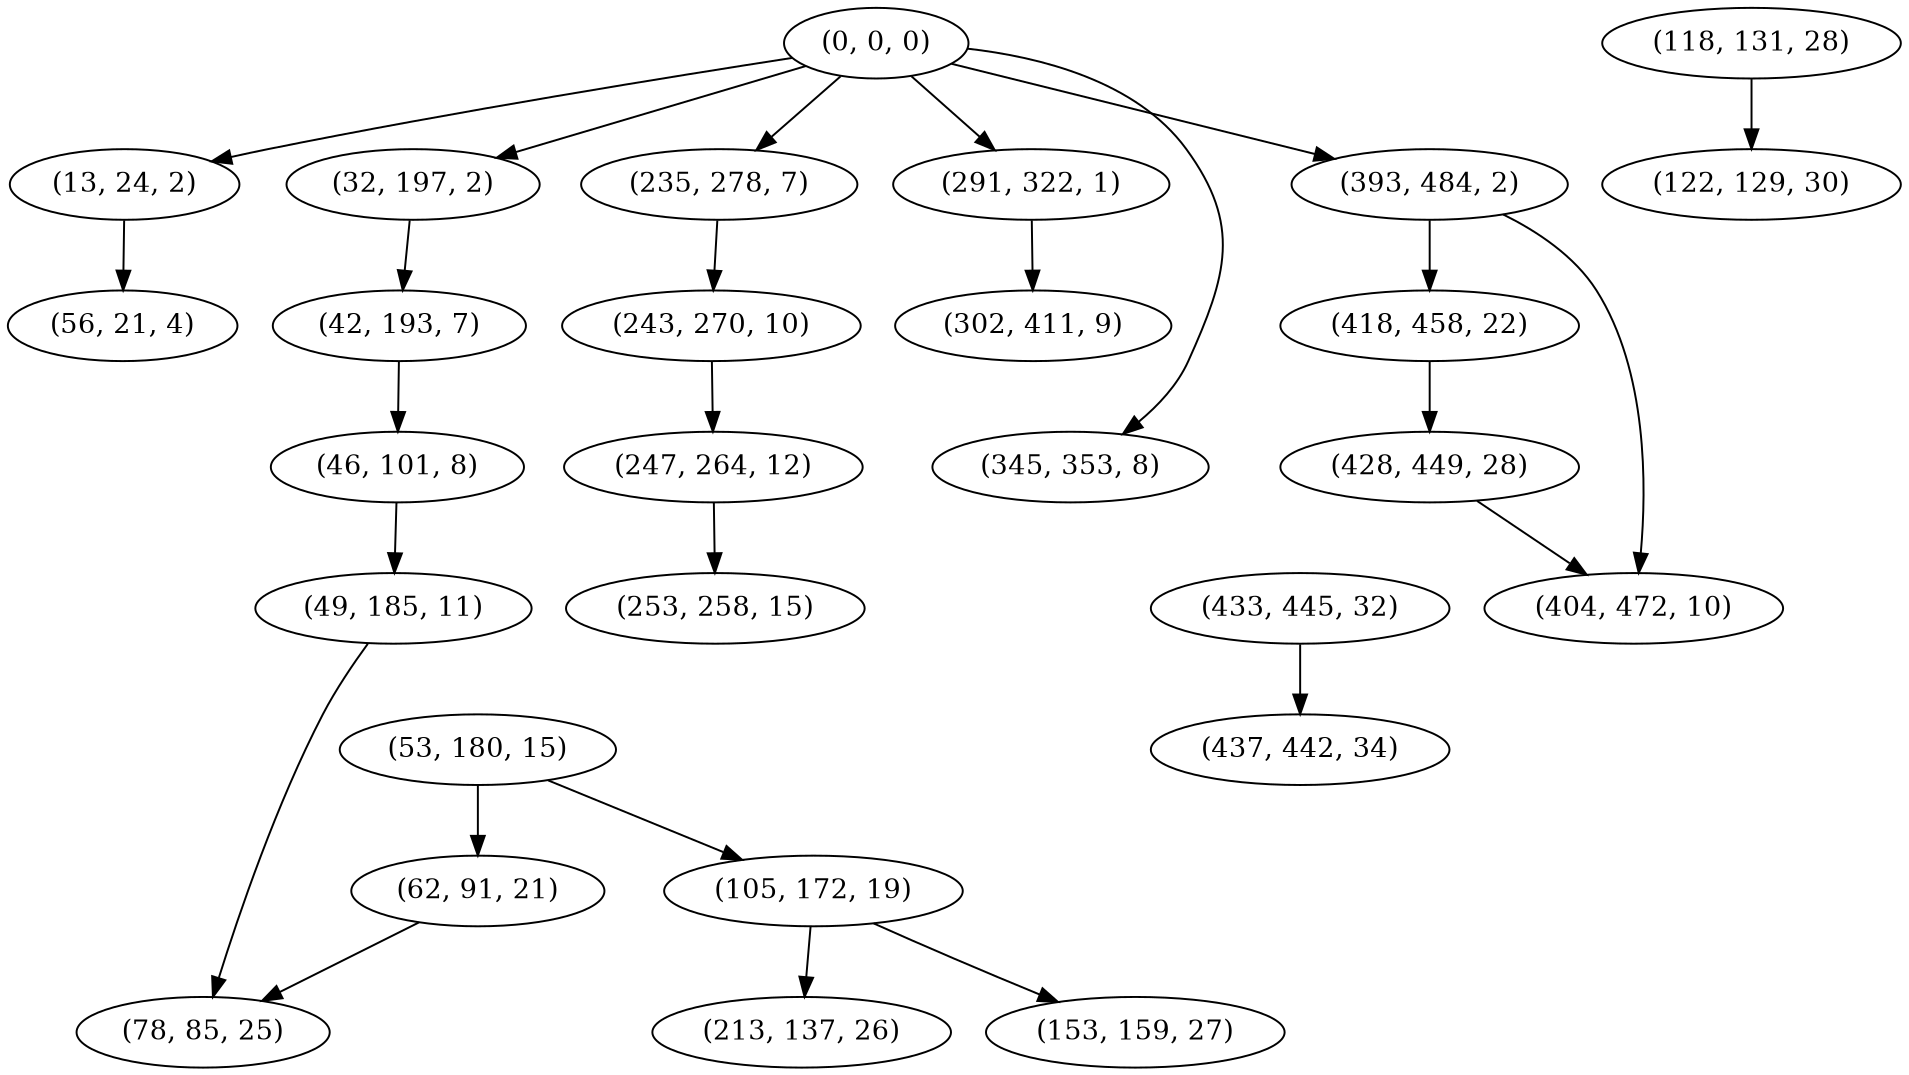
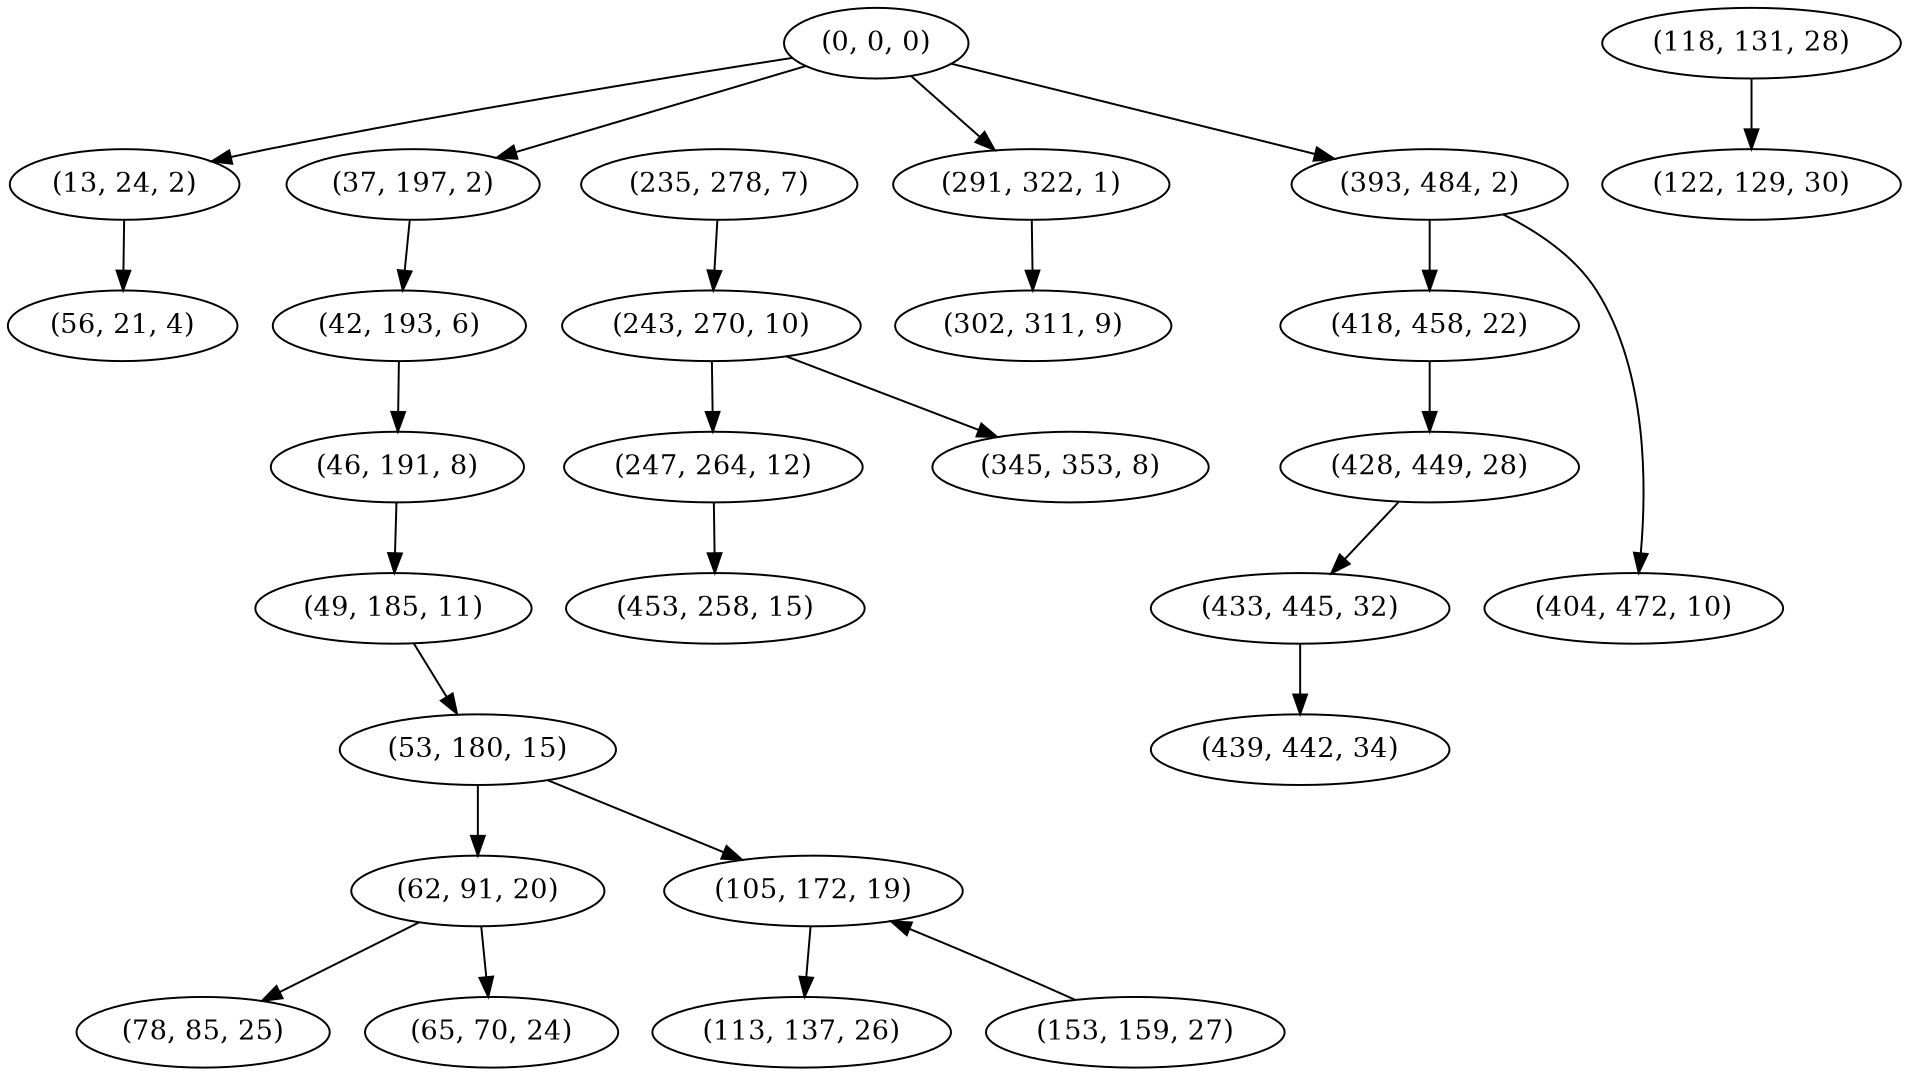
  digraph {
    "(0, 0, 0)"
    "(13, 24, 2)"
-   "(37, 197, 2)" [label="(32, 197, 2)"]
+   "(37, 197, 2)"
    "(235, 278, 7)"
    "(291, 322, 1)"
    "(345, 353, 8)"
    "(393, 484, 2)"
    n8 [label="(56, 21, 4)"]
-   "(42, 193, 6)" [label="(42, 193, 7)"]
+   "(42, 193, 6)"
    "(243, 270, 10)"
-   "(302, 311, 9)" [label="(302, 411, 9)"]
+   "(302, 311, 9)"
    "(404, 472, 10)"
    "(418, 458, 22)"
-   "(46, 191, 8)" [label="(46, 101, 8)"]
+   "(46, 191, 8)"
    "(49, 185, 11)"
    "(53, 180, 15)"
-   "(62, 91, 21)"
+   "(62, 91, 21)" [label="(62, 91, 20)"]
    "(105, 172, 19)"
+   "(65, 70, 24)"
    "(78, 85, 25)"
-   "(113, 137, 26)" [label="(213, 137, 26)"]
+   "(113, 137, 26)"
    "(153, 159, 27)"
    "(118, 131, 28)"
    "(122, 129, 30)"
    "(247, 264, 12)"
-   "(253, 258, 15)"
+   "(253, 258, 15)" [label="(453, 258, 15)"]
    "(428, 449, 28)"
    "(433, 445, 32)"
-   "(437, 442, 34)"
+   "(437, 442, 34)" [label="(439, 442, 34)"]
    "(0, 0, 0)" -> "(13, 24, 2)"
    "(0, 0, 0)" -> "(37, 197, 2)"
-   "(0, 0, 0)" -> "(235, 278, 7)"
    "(0, 0, 0)" -> "(291, 322, 1)"
-   "(0, 0, 0)" -> "(345, 353, 8)"
+   "(243, 270, 10)" -> "(345, 353, 8)"
    "(0, 0, 0)" -> "(393, 484, 2)"
    "(13, 24, 2)" -> n8
    "(37, 197, 2)" -> "(42, 193, 6)"
    "(235, 278, 7)" -> "(243, 270, 10)"
    "(291, 322, 1)" -> "(302, 311, 9)"
    "(393, 484, 2)" -> "(404, 472, 10)"
    "(393, 484, 2)" -> "(418, 458, 22)"
    "(42, 193, 6)" -> "(46, 191, 8)"
    "(243, 270, 10)" -> "(247, 264, 12)"
    "(418, 458, 22)" -> "(428, 449, 28)"
    "(46, 191, 8)" -> "(49, 185, 11)"
-   "(49, 185, 11)" -> "(78, 85, 25)"
+   "(49, 185, 11)" -> "(53, 180, 15)"
    "(53, 180, 15)" -> "(62, 91, 21)"
    "(53, 180, 15)" -> "(105, 172, 19)"
+   "(62, 91, 21)" -> "(65, 70, 24)"
    "(62, 91, 21)" -> "(78, 85, 25)"
    "(105, 172, 19)" -> "(113, 137, 26)"
-   "(105, 172, 19)" -> "(153, 159, 27)"
+   "(153, 159, 27)" -> "(105, 172, 19)"
    "(118, 131, 28)" -> "(122, 129, 30)"
    "(247, 264, 12)" -> "(253, 258, 15)"
-   "(428, 449, 28)" -> "(404, 472, 10)"
+   "(428, 449, 28)" -> "(433, 445, 32)"
    "(433, 445, 32)" -> "(437, 442, 34)"
  }
